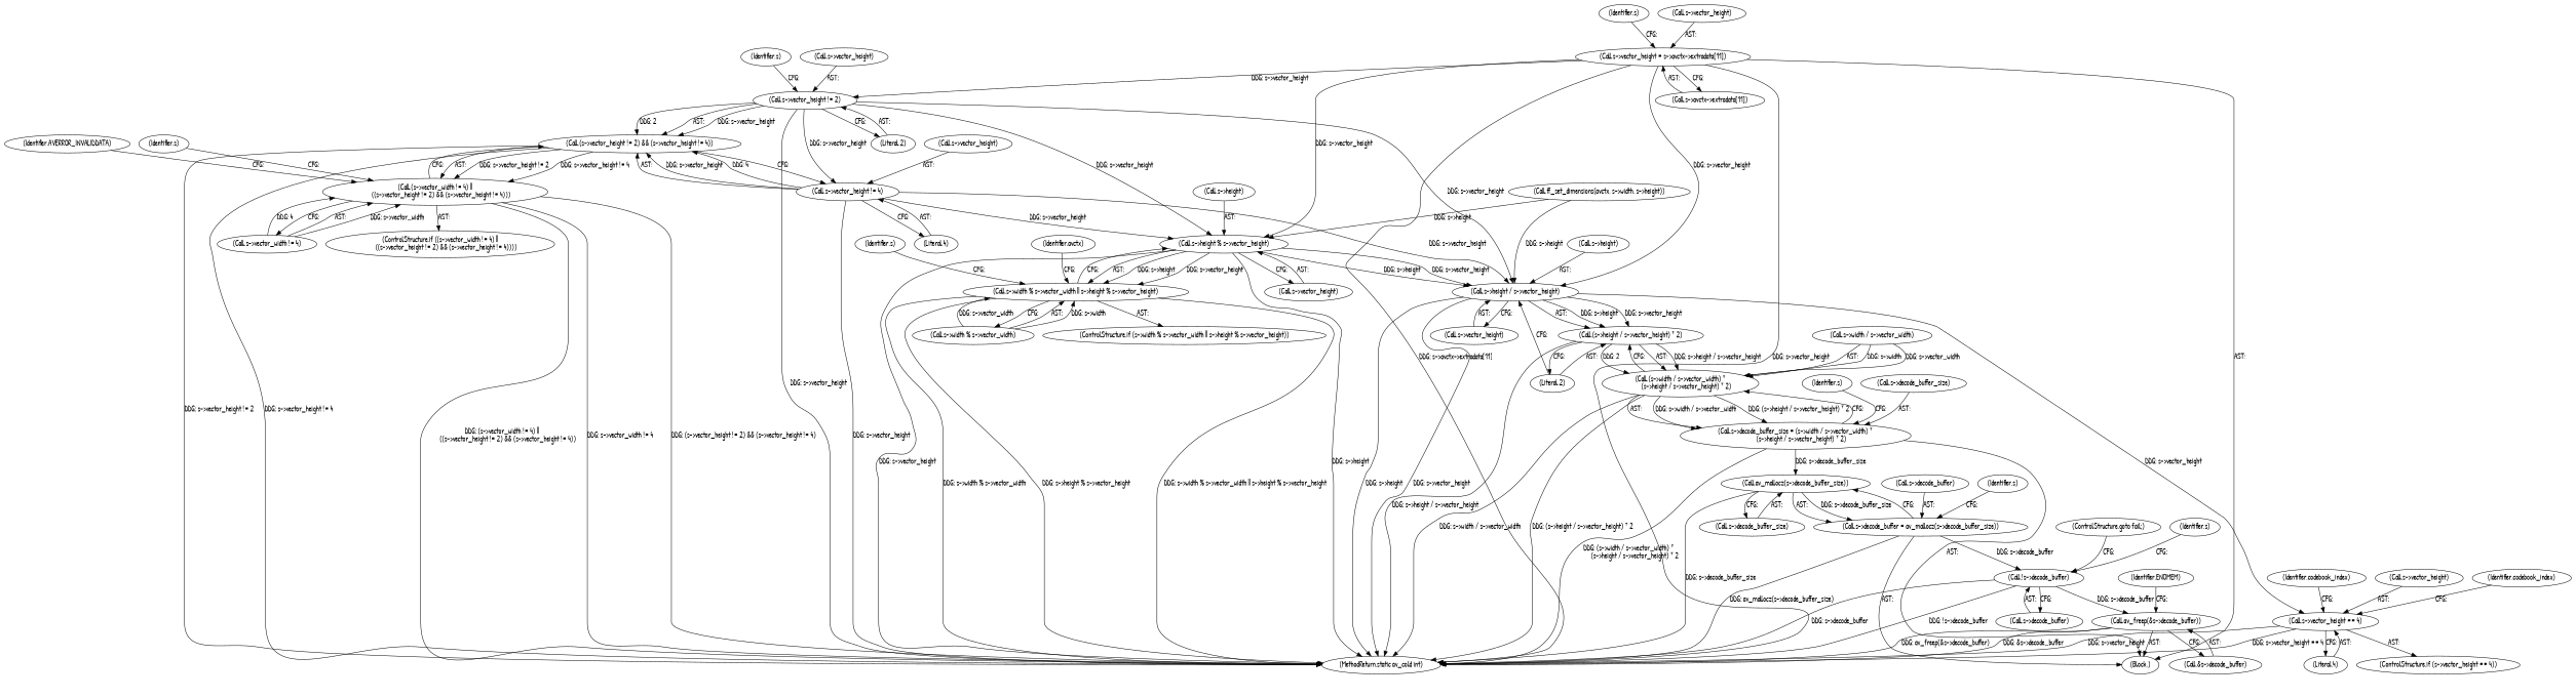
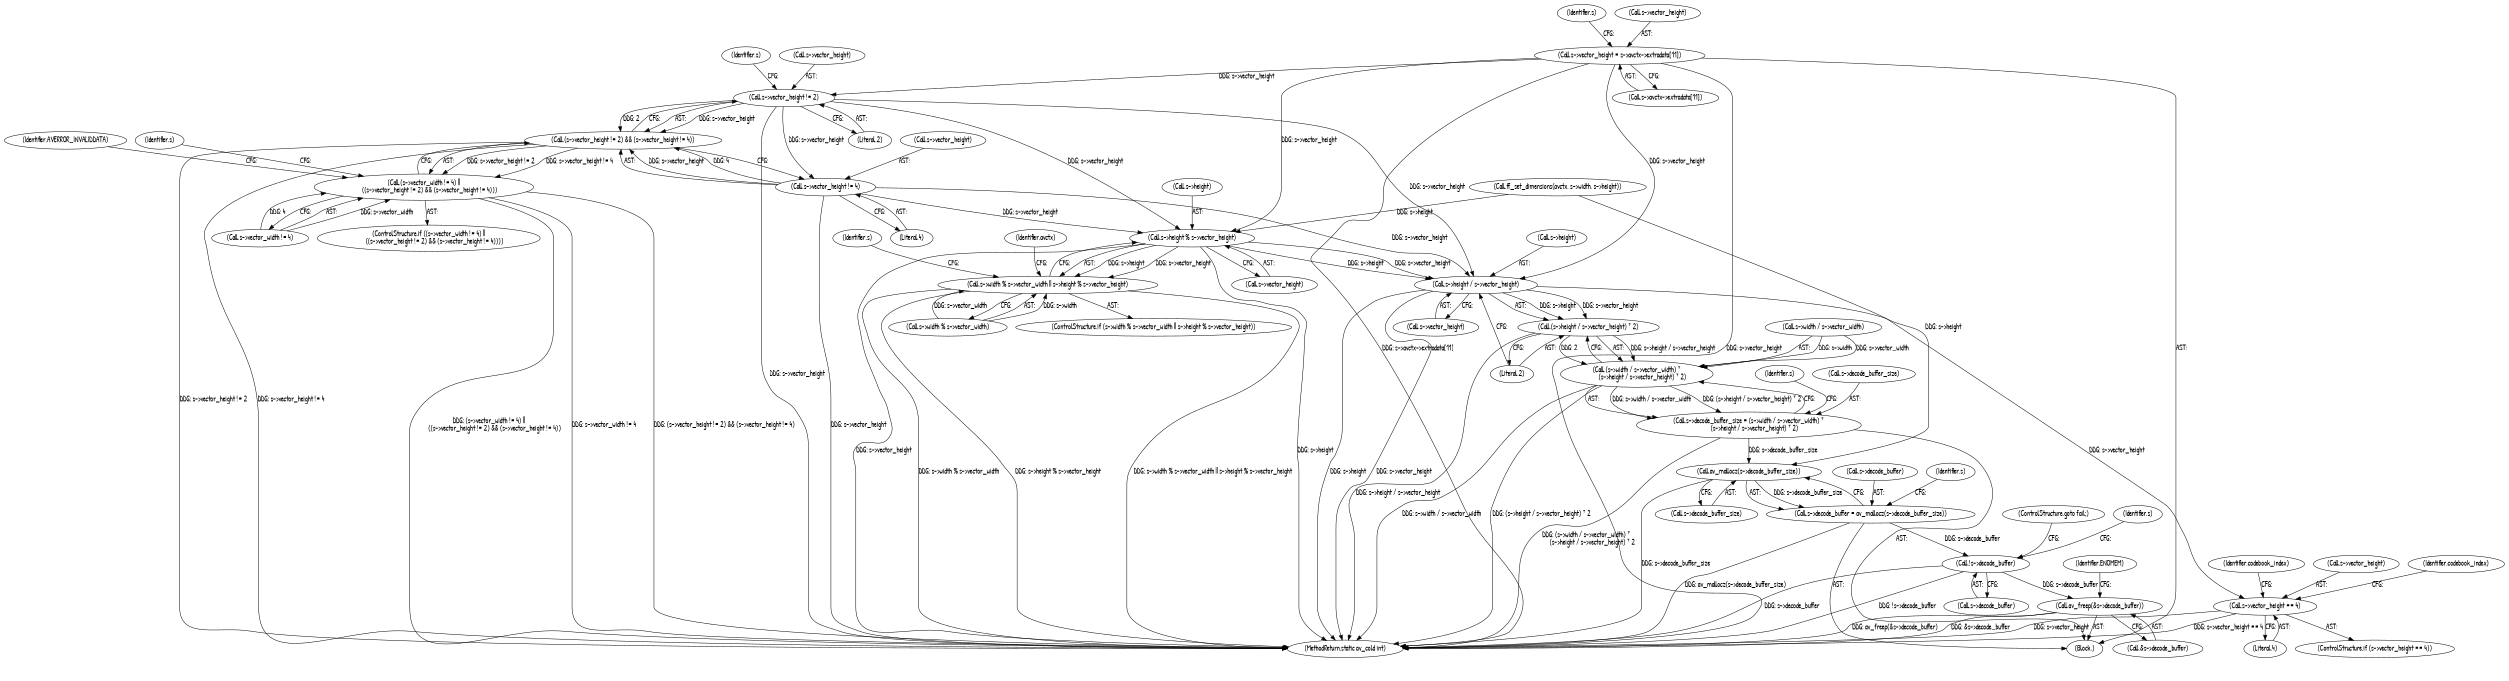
  digraph {
    fontname="Patrick Hand"
    node [fontname="Patrick Hand"]
    edge [fontname="Patrick Hand"]
    n1 [label="(Call,s->vector_height = s->avctx->extradata[11])"]
    n2 [label="(Call,s->vector_height != 2)"]
    n3 [label="(Call,s->height % s->vector_height)"]
    n4 [label="(Call,s->height / s->vector_height)"]
    n5 [label="(Call,s->avctx->extradata[11])"]
    n6 [label="(MethodReturn,static av_cold int)"]
    n7 [label="(Block,)"]
    n8 [label="(Call,(s->vector_height != 2) && (s->vector_height != 4))"]
    n9 [label="(Call,s->vector_height != 4)"]
    n10 [label="(Literal,2)"]
    n11 [label="(Call,s->width % s->vector_width || s->height % s->vector_height)"]
    n12 [label="(Call,s->vector_height)"]
    n13 [label="(Call,(s->height / s->vector_height) * 2)"]
    n14 [label="(Call,s->vector_height == 4)"]
    n15 [label="(Call,s->vector_height)"]
    n16 [label="(Call,(s->vector_width != 4) ||\n        ((s->vector_height != 2) && (s->vector_height != 4)))"]
    n17 [label="(Literal,4)"]
    n18 [label="(Call,s->vector_width != 4)"]
    n19 [label="(ControlStructure,if ((s->vector_width != 4) ||\n        ((s->vector_height != 2) && (s->vector_height != 4))))"]
    n20 [label="(ControlStructure,if (s->width % s->vector_width || s->height % s->vector_height))"]
    n21 [label="(Call,s->width % s->vector_width)"]
    n22 [label="(Call,(s->width / s->vector_width) *\n        (s->height / s->vector_height) * 2)"]
    n23 [label="(Literal,2)"]
    n24 [label="(ControlStructure,if (s->vector_height == 4))"]
    n25 [label="(Literal,4)"]
    n26 [label="(Call,s->decode_buffer_size = (s->width / s->vector_width) *\n        (s->height / s->vector_height) * 2)"]
    n27 [label="(Call,av_mallocz(s->decode_buffer_size))"]
    n28 [label="(Call,s->decode_buffer = av_mallocz(s->decode_buffer_size))"]
    n29 [label="(Call,s->decode_buffer_size)"]
    n30 [label="(Call,!s->decode_buffer)"]
    n31 [label="(Call,av_freep(&s->decode_buffer))"]
    n32 [label="(Call,s->decode_buffer)"]
    n33 [label="(Call,&s->decode_buffer)"]
    n34 [label="(Call,s->vector_height)"]
    n35 [label="(Identifier,AVERROR_INVALIDDATA)"]
    n36 [label="(Identifier,s)"]
    n37 [label="(Call,s->vector_height)"]
    n38 [label="(ControlStructure,goto fail;)"]
    n39 [label="(Call,s->vector_height)"]
    n40 [label="(Identifier,s)"]
    n41 [label="(Identifier,avctx)"]
    n42 [label="(Identifier,s)"]
    n43 [label="(Identifier,s)"]
    n44 [label="(Identifier,s)"]
    n45 [label="(Identifier,s)"]
    n46 [label="(Call,s->vector_height)"]
    n47 [label="(Call,s->width / s->vector_width)"]
    n48 [label="(Call,s->decode_buffer_size)"]
    n49 [label="(Call,s->decode_buffer)"]
    n50 [label="(Identifier,ENOMEM)"]
    n51 [label="(Call,s->height)"]
    n52 [label="(Call,s->height)"]
    n53 [label="(Call,ff_set_dimensions(avctx, s->width, s->height))"]
    n54 [label="(Identifier,codebook_index)"]
    n55 [label="(Identifier,codebook_index)"]
    n56 [label="(Identifier,s)"]
    n1 -> n2 [label="DDG: s->vector_height"]
    n1 -> n3 [label="DDG: s->vector_height"]
    n1 -> n4 [label="DDG: s->vector_height"]
    n1 -> n5 [label="CFG: "]
    n1 -> n6 [label="DDG: s->avctx->extradata[11]"]
    n1 -> n6 [label="DDG: s->vector_height"]
    n1 -> n7 [label="AST: "]
    n2 -> n3 [label="DDG: s->vector_height"]
    n2 -> n4 [label="DDG: s->vector_height"]
    n2 -> n6 [label="DDG: s->vector_height"]
    n2 -> n8 [label="AST: "]
    n2 -> n8 [label="DDG: s->vector_height"]
    n2 -> n8 [label="DDG: 2"]
    n2 -> n9 [label="DDG: s->vector_height"]
    n2 -> n10 [label="CFG: "]
    n3 -> n4 [label="DDG: s->height"]
    n3 -> n4 [label="DDG: s->vector_height"]
    n3 -> n6 [label="DDG: s->height"]
    n3 -> n6 [label="DDG: s->vector_height"]
    n3 -> n11 [label="AST: "]
    n3 -> n11 [label="DDG: s->height"]
    n3 -> n11 [label="DDG: s->vector_height"]
    n3 -> n12 [label="CFG: "]
    n4 -> n6 [label="DDG: s->height"]
    n4 -> n6 [label="DDG: s->vector_height"]
    n4 -> n13 [label="AST: "]
    n4 -> n13 [label="DDG: s->height"]
    n4 -> n13 [label="DDG: s->vector_height"]
    n4 -> n14 [label="DDG: s->vector_height"]
    n4 -> n15 [label="CFG: "]
    n5 -> n1 [label="AST: "]
+   n8 -> n2 [label="CFG: "]
    n8 -> n6 [label="DDG: s->vector_height != 2"]
    n8 -> n6 [label="DDG: s->vector_height != 4"]
    n8 -> n9 [label="CFG: "]
    n8 -> n16 [label="AST: "]
    n8 -> n16 [label="DDG: s->vector_height != 2"]
    n8 -> n16 [label="DDG: s->vector_height != 4"]
    n9 -> n3 [label="DDG: s->vector_height"]
    n9 -> n4 [label="DDG: s->vector_height"]
    n9 -> n6 [label="DDG: s->vector_height"]
    n9 -> n8 [label="AST: "]
    n9 -> n8 [label="DDG: s->vector_height"]
    n9 -> n8 [label="DDG: 4"]
    n9 -> n17 [label="CFG: "]
    n10 -> n2 [label="AST: "]
    n11 -> n3 [label="CFG: "]
    n11 -> n6 [label="DDG: s->width % s->vector_width"]
    n11 -> n6 [label="DDG: s->height % s->vector_height"]
    n11 -> n6 [label="DDG: s->width % s->vector_width || s->height % s->vector_height"]
    n11 -> n20 [label="AST: "]
    n11 -> n21 [label="CFG: "]
    n12 -> n3 [label="AST: "]
    n13 -> n6 [label="DDG: s->height / s->vector_height"]
    n13 -> n22 [label="AST: "]
    n13 -> n22 [label="DDG: s->height / s->vector_height"]
    n13 -> n22 [label="DDG: 2"]
    n13 -> n23 [label="CFG: "]
    n14 -> n6 [label="DDG: s->vector_height"]
    n14 -> n6 [label="DDG: s->vector_height == 4"]
    n14 -> n24 [label="AST: "]
    n14 -> n25 [label="CFG: "]
    n15 -> n4 [label="AST: "]
    n16 -> n6 [label="DDG: (s->vector_width != 4) ||\n        ((s->vector_height != 2) && (s->vector_height != 4))"]
    n16 -> n6 [label="DDG: s->vector_width != 4"]
    n16 -> n6 [label="DDG: (s->vector_height != 2) && (s->vector_height != 4)"]
    n16 -> n8 [label="CFG: "]
    n16 -> n18 [label="CFG: "]
    n16 -> n19 [label="AST: "]
    n17 -> n9 [label="AST: "]
    n18 -> n16 [label="AST: "]
    n18 -> n16 [label="DDG: s->vector_width"]
    n18 -> n16 [label="DDG: 4"]
    n21 -> n11 [label="AST: "]
    n21 -> n11 [label="DDG: s->width"]
    n21 -> n11 [label="DDG: s->vector_width"]
    n22 -> n6 [label="DDG: s->width / s->vector_width"]
    n22 -> n6 [label="DDG: (s->height / s->vector_height) * 2"]
    n22 -> n13 [label="CFG: "]
    n22 -> n26 [label="AST: "]
    n22 -> n26 [label="DDG: s->width / s->vector_width"]
    n22 -> n26 [label="DDG: (s->height / s->vector_height) * 2"]
    n23 -> n4 [label="CFG: "]
    n23 -> n13 [label="AST: "]
    n25 -> n14 [label="AST: "]
    n26 -> n6 [label="DDG: (s->width / s->vector_width) *\n        (s->height / s->vector_height) * 2"]
    n26 -> n7 [label="AST: "]
    n26 -> n22 [label="CFG: "]
    n26 -> n27 [label="DDG: s->decode_buffer_size"]
    n27 -> n6 [label="DDG: s->decode_buffer_size"]
    n27 -> n28 [label="AST: "]
    n27 -> n28 [label="DDG: s->decode_buffer_size"]
    n27 -> n29 [label="CFG: "]
    n28 -> n6 [label="DDG: av_mallocz(s->decode_buffer_size)"]
    n28 -> n7 [label="AST: "]
    n28 -> n27 [label="CFG: "]
    n28 -> n30 [label="DDG: s->decode_buffer"]
    n29 -> n27 [label="AST: "]
    n30 -> n6 [label="DDG: s->decode_buffer"]
    n30 -> n6 [label="DDG: !s->decode_buffer"]
    n30 -> n31 [label="DDG: s->decode_buffer"]
    n30 -> n32 [label="CFG: "]
    n31 -> n6 [label="DDG: &s->decode_buffer"]
    n31 -> n6 [label="DDG: av_freep(&s->decode_buffer)"]
    n31 -> n7 [label="AST: "]
    n31 -> n33 [label="CFG: "]
    n32 -> n30 [label="AST: "]
    n33 -> n31 [label="AST: "]
    n34 -> n2 [label="AST: "]
    n35 -> n16 [label="CFG: "]
    n36 -> n16 [label="CFG: "]
    n37 -> n9 [label="AST: "]
    n38 -> n30 [label="CFG: "]
    n39 -> n14 [label="AST: "]
    n40 -> n2 [label="CFG: "]
    n41 -> n11 [label="CFG: "]
    n42 -> n30 [label="CFG: "]
    n43 -> n28 [label="CFG: "]
    n44 -> n1 [label="CFG: "]
    n45 -> n26 [label="CFG: "]
    n46 -> n1 [label="AST: "]
    n47 -> n22 [label="AST: "]
    n47 -> n22 [label="DDG: s->width"]
    n47 -> n22 [label="DDG: s->vector_width"]
    n48 -> n26 [label="AST: "]
    n49 -> n28 [label="AST: "]
    n50 -> n31 [label="CFG: "]
    n51 -> n4 [label="AST: "]
    n52 -> n3 [label="AST: "]
    n53 -> n3 [label="DDG: s->height"]
-   n53 -> n4 [label="DDG: s->height"]
+   n53 -> n27 [label="DDG: s->height"]
    n54 -> n14 [label="CFG: "]
    n55 -> n14 [label="CFG: "]
    n56 -> n11 [label="CFG: "]
  }
